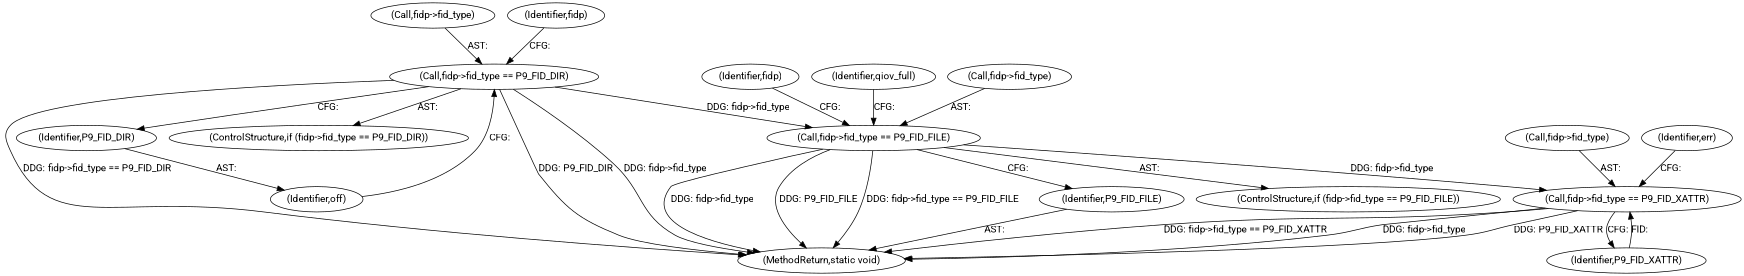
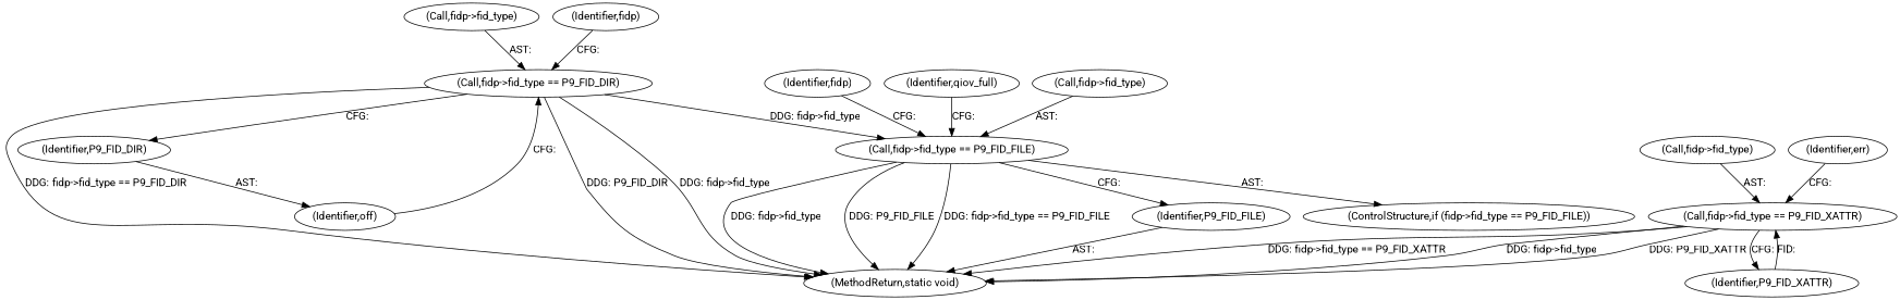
  digraph {
    fontname=Roboto
    node [fontname=Roboto]
    edge [fontname=Roboto]
    n1 [label="(Call,fidp->fid_type == P9_FID_FILE)"]
    n2 [label="(Call,fidp->fid_type == P9_FID_XATTR)"]
    n3 [label="(MethodReturn,static void)"]
    n4 [label="(Identifier,P9_FID_FILE)"]
    n5 [label="(ControlStructure,if (fidp->fid_type == P9_FID_FILE))"]
    n6 [label="(Identifier,P9_FID_XATTR)"]
    n7 [label="(Call,fidp->fid_type == P9_FID_DIR)"]
    n8 [label="(Identifier,P9_FID_DIR)"]
-   n9 [label="(ControlStructure,if (fidp->fid_type == P9_FID_DIR))"]
    n10 [label="(Identifier,off)"]
    n11 [label="(Call,fidp->fid_type)"]
    n12 [label="(Identifier,fidp)"]
    n13 [label="(Identifier,qiov_full)"]
    n14 [label="(Identifier,fidp)"]
    n15 [label="(Call,fidp->fid_type)"]
    n16 [label="(Identifier,err)"]
    n17 [label="(Call,fidp->fid_type)"]
-   n1 -> n2 [label="DDG: fidp->fid_type"]
    n1 -> n3 [label="DDG: fidp->fid_type"]
    n1 -> n3 [label="DDG: P9_FID_FILE"]
    n1 -> n3 [label="DDG: fidp->fid_type == P9_FID_FILE"]
    n1 -> n4 [label="CFG: "]
    n1 -> n5 [label="AST: "]
    n2 -> n3 [label="DDG: fidp->fid_type == P9_FID_XATTR"]
    n2 -> n3 [label="DDG: fidp->fid_type"]
    n2 -> n3 [label="DDG: P9_FID_XATTR"]
    n2 -> n6 [label="CFG: "]
    n4 -> n3 [label="AST: "]
    n6 -> n2 [label="FID: "]
    n7 -> n1 [label="DDG: fidp->fid_type"]
    n7 -> n3 [label="DDG: P9_FID_DIR"]
    n7 -> n3 [label="DDG: fidp->fid_type"]
    n7 -> n3 [label="DDG: fidp->fid_type == P9_FID_DIR"]
    n7 -> n8 [label="CFG: "]
-   n7 -> n9 [label="AST: "]
    n8 -> n10 [label="AST: "]
    n10 -> n7 [label="CFG: "]
    n11 -> n7 [label="AST: "]
    n12 -> n1 [label="CFG: "]
    n13 -> n1 [label="CFG: "]
    n14 -> n7 [label="CFG: "]
    n15 -> n2 [label="AST: "]
    n16 -> n2 [label="CFG: "]
    n17 -> n1 [label="AST: "]
  }
